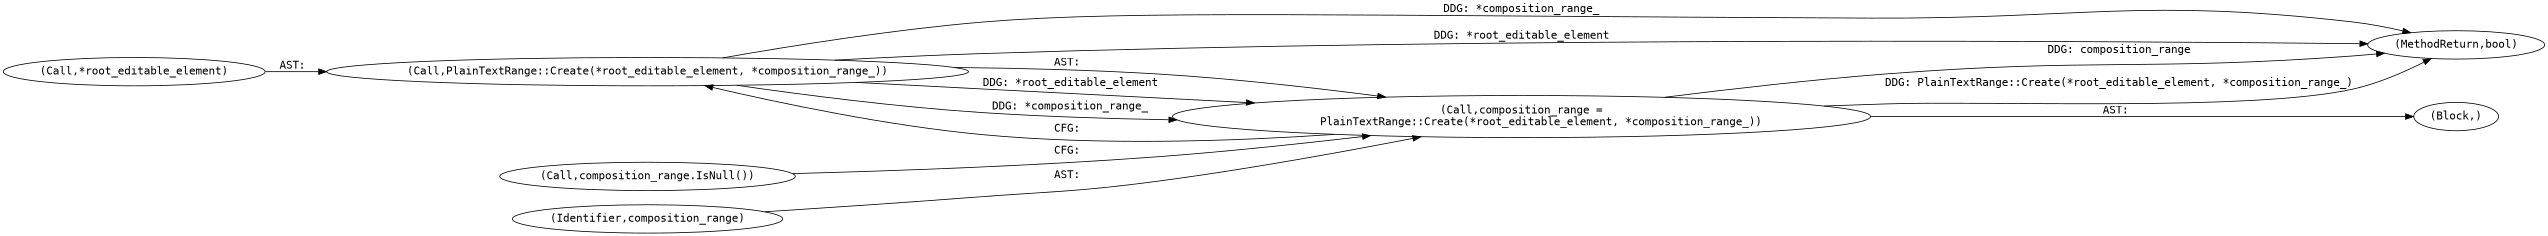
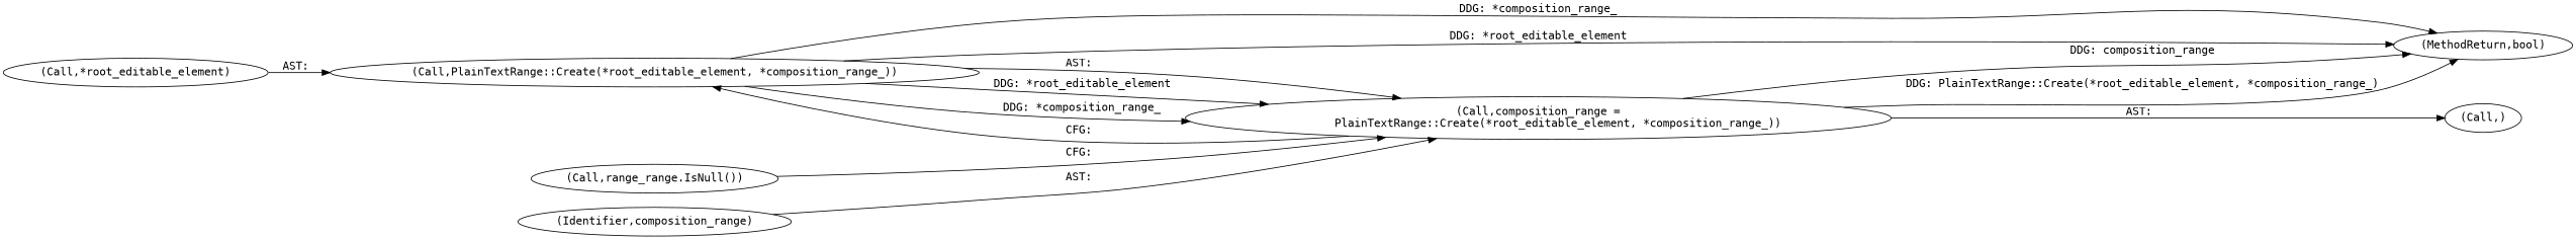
  digraph {
    fontname="DejaVu Sans Mono"
    rankdir=LR
    node [fontname="DejaVu Sans Mono"]
    edge [fontname="DejaVu Sans Mono"]
    n1 [label="(Call,PlainTextRange::Create(*root_editable_element, *composition_range_))"]
    n2 [label="(Call,composition_range =\n      PlainTextRange::Create(*root_editable_element, *composition_range_))"]
    n3 [label="(MethodReturn,bool)"]
-   n4 [label="(Block,)"]
-   n5 [label="(Call,composition_range.IsNull())"]
+   n4 [label="(Call,)"]
+   n5 [label="(Call,range_range.IsNull())"]
    n6 [label="(Identifier,composition_range)"]
    n7 [label="(Call,*root_editable_element)"]
    n1 -> n2 [label="AST: "]
    n1 -> n2 [label="DDG: *root_editable_element"]
    n1 -> n2 [label="DDG: *composition_range_"]
    n1 -> n3 [label="DDG: *composition_range_"]
    n1 -> n3 [label="DDG: *root_editable_element"]
    n2 -> n1 [label="CFG: "]
    n2 -> n3 [label="DDG: composition_range"]
    n2 -> n3 [label="DDG: PlainTextRange::Create(*root_editable_element, *composition_range_)"]
    n2 -> n4 [label="AST: "]
    n5 -> n2 [label="CFG: "]
    n6 -> n2 [label="AST: "]
    n7 -> n1 [label="AST: "]
  }
